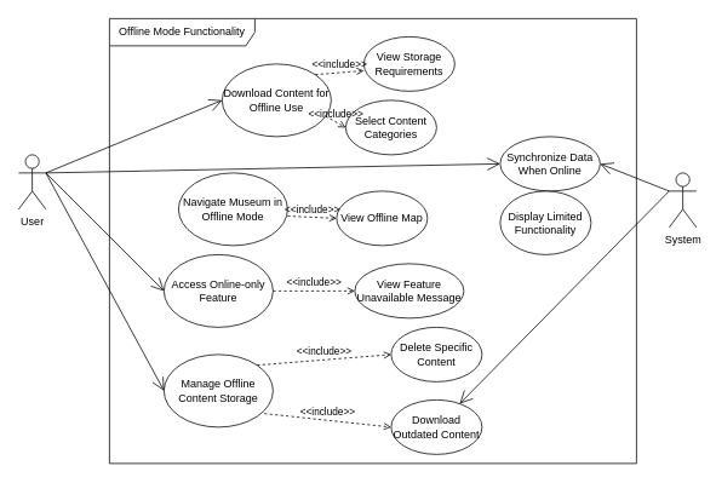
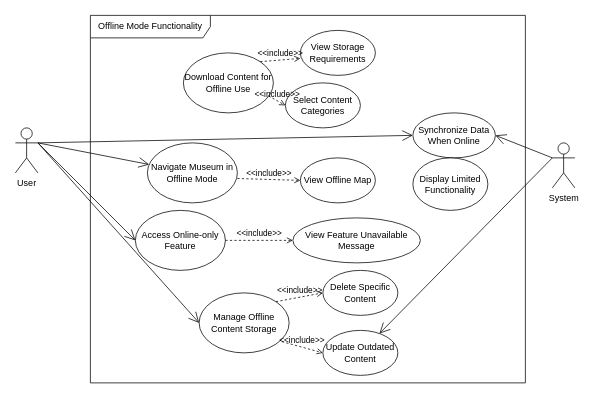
  <mxCell id="0" />
  <mxCell id="1" parent="0" />
  <mxCell id="2" value="Offline Mode Functionality" style="shape=umlFrame;whiteSpace=wrap;html=1;pointerEvents=0;recursiveResize=0;container=1;collapsible=0;width=160;" parent="1" vertex="1"><mxGeometry x="120" y="20" width="580" height="490" as="geometry" /></mxCell>
  <mxCell id="3" value="Download Content for Offline Use" style="ellipse;whiteSpace=wrap;html=1;" parent="2" vertex="1"><mxGeometry x="124" y="50" width="120" height="80" as="geometry" /></mxCell>
  <mxCell id="4" value="View Storage Requirements" style="ellipse;whiteSpace=wrap;html=1;" parent="2" vertex="1"><mxGeometry x="280" y="20" width="100" height="60" as="geometry" /></mxCell>
  <mxCell id="5" value="Select Content Categories" style="ellipse;whiteSpace=wrap;html=1;" parent="2" vertex="1"><mxGeometry x="260" y="90" width="100" height="60" as="geometry" /></mxCell>
  <mxCell id="6" value="Navigate Museum in Offline Mode" style="ellipse;whiteSpace=wrap;html=1;" parent="2" vertex="1"><mxGeometry x="76" y="170" width="120" height="80" as="geometry" /></mxCell>
- <mxCell id="7" value="View Offline Map" style="ellipse;whiteSpace=wrap;html=1;" parent="2" vertex="1"><mxGeometry x="250" y="190" width="100" height="60" as="geometry" /></mxCell>
+ <mxCell id="7" value="View Offline Map" style="ellipse;whiteSpace=wrap;html=1;" parent="2" vertex="1"><mxGeometry x="280" y="190" width="100" height="60" as="geometry" /></mxCell>
  <mxCell id="8" value="Access Online-only Feature" style="ellipse;whiteSpace=wrap;html=1;" parent="2" vertex="1"><mxGeometry x="60" y="260" width="120" height="80" as="geometry" /></mxCell>
- <mxCell id="9" value="View Feature Unavailable Message" style="ellipse;whiteSpace=wrap;html=1;" parent="2" vertex="1"><mxGeometry x="270" y="270" width="120" height="60" as="geometry" /></mxCell>
+ <mxCell id="9" value="View Feature Unavailable Message" style="ellipse;whiteSpace=wrap;html=1;" parent="2" vertex="1"><mxGeometry x="270" y="270" width="170" height="60" as="geometry" /></mxCell>
  <mxCell id="10" value="Synchronize Data When Online" style="ellipse;whiteSpace=wrap;html=1;" parent="2" vertex="1"><mxGeometry x="430" y="130" width="110" height="60" as="geometry" /></mxCell>
- <mxCell id="11" value="Manage Offline Content Storage" style="ellipse;whiteSpace=wrap;html=1;" parent="2" vertex="1"><mxGeometry x="60" y="370" width="120" height="80" as="geometry" /></mxCell>
+ <mxCell id="11" value="Manage Offline Content Storage" style="ellipse;whiteSpace=wrap;html=1;" parent="2" vertex="1"><mxGeometry x="145" y="370" width="120" height="80" as="geometry" /></mxCell>
  <mxCell id="12" value="Delete Specific Content" style="ellipse;whiteSpace=wrap;html=1;" parent="2" vertex="1"><mxGeometry x="310" y="340" width="100" height="60" as="geometry" /></mxCell>
- <mxCell id="13" value="Download Outdated Content" style="ellipse;whiteSpace=wrap;html=1;" parent="2" vertex="1"><mxGeometry x="310" y="420" width="100" height="60" as="geometry" /></mxCell>
+ <mxCell id="13" value="Update Outdated Content" style="ellipse;whiteSpace=wrap;html=1;" parent="2" vertex="1"><mxGeometry x="310" y="420" width="100" height="60" as="geometry" /></mxCell>
  <mxCell id="14" value="Display Limited Functionality" style="ellipse;whiteSpace=wrap;html=1;" parent="2" vertex="1"><mxGeometry x="430" y="190" width="100" height="70" as="geometry" /></mxCell>
  <mxCell id="15" value="&amp;lt;&amp;lt;include&amp;gt;&amp;gt;" style="html=1;verticalAlign=bottom;labelBackgroundColor=none;endArrow=open;endFill=0;dashed=1;rounded=0;entryX=0;entryY=0.623;entryDx=0;entryDy=0;entryPerimeter=0;exitX=1;exitY=0;exitDx=0;exitDy=0;" edge="1" parent="2" source="3" target="4"><mxGeometry width="160" relative="1" as="geometry"><mxPoint x="190" y="40" as="sourcePoint" /><mxPoint x="350" y="40" as="targetPoint" /></mxGeometry></mxCell>
  <mxCell id="16" value="&amp;lt;&amp;lt;include&amp;gt;&amp;gt;" style="html=1;verticalAlign=bottom;labelBackgroundColor=none;endArrow=open;endFill=0;dashed=1;rounded=0;entryX=0;entryY=0.5;entryDx=0;entryDy=0;exitX=0.947;exitY=0.718;exitDx=0;exitDy=0;exitPerimeter=0;" edge="1" parent="2" source="3" target="5"><mxGeometry width="160" relative="1" as="geometry"><mxPoint x="196" y="100" as="sourcePoint" /><mxPoint x="298" y="105" as="targetPoint" /></mxGeometry></mxCell>
  <mxCell id="17" value="&amp;lt;&amp;lt;include&amp;gt;&amp;gt;" style="html=1;verticalAlign=bottom;labelBackgroundColor=none;endArrow=open;endFill=0;dashed=1;rounded=0;entryX=0;entryY=0.5;entryDx=0;entryDy=0;exitX=1;exitY=0;exitDx=0;exitDy=0;" edge="1" parent="2" target="7"><mxGeometry width="160" relative="1" as="geometry"><mxPoint x="196" y="217.5" as="sourcePoint" /><mxPoint x="298" y="222.5" as="targetPoint" /></mxGeometry></mxCell>
  <mxCell id="18" value="&amp;lt;&amp;lt;include&amp;gt;&amp;gt;" style="html=1;verticalAlign=bottom;labelBackgroundColor=none;endArrow=open;endFill=0;dashed=1;rounded=0;entryX=0;entryY=0.5;entryDx=0;entryDy=0;exitX=1;exitY=0.5;exitDx=0;exitDy=0;" edge="1" parent="2" source="8" target="9"><mxGeometry width="160" relative="1" as="geometry"><mxPoint x="180" y="310" as="sourcePoint" /><mxPoint x="282" y="315" as="targetPoint" /></mxGeometry></mxCell>
  <mxCell id="19" value="&amp;lt;&amp;lt;include&amp;gt;&amp;gt;" style="html=1;verticalAlign=bottom;labelBackgroundColor=none;endArrow=open;endFill=0;dashed=1;rounded=0;entryX=0;entryY=0.5;entryDx=0;entryDy=0;exitX=1;exitY=0;exitDx=0;exitDy=0;" edge="1" parent="2" source="11" target="12"><mxGeometry width="160" relative="1" as="geometry"><mxPoint x="180" y="400" as="sourcePoint" /><mxPoint x="282" y="405" as="targetPoint" /></mxGeometry></mxCell>
  <mxCell id="20" value="&amp;lt;&amp;lt;include&amp;gt;&amp;gt;" style="html=1;verticalAlign=bottom;labelBackgroundColor=none;endArrow=open;endFill=0;dashed=1;rounded=0;entryX=0;entryY=0.5;entryDx=0;entryDy=0;exitX=0.92;exitY=0.813;exitDx=0;exitDy=0;exitPerimeter=0;" edge="1" parent="2" source="11" target="13"><mxGeometry width="160" relative="1" as="geometry"><mxPoint x="184" y="430" as="sourcePoint" /><mxPoint x="286" y="435" as="targetPoint" /></mxGeometry></mxCell>
  <mxCell id="21" value="User" style="shape=umlActor;verticalLabelPosition=bottom;verticalAlign=top;html=1;" parent="1" vertex="1"><mxGeometry x="20" y="170" width="30" height="60" as="geometry" /></mxCell>
  <mxCell id="22" value="System" style="shape=umlActor;verticalLabelPosition=bottom;verticalAlign=top;html=1;" parent="1" vertex="1"><mxGeometry x="736" y="190" width="30" height="60" as="geometry" /></mxCell>
- <mxCell id="23" value="" style="endArrow=open;endFill=1;endSize=12;html=1;rounded=0;exitX=1;exitY=0.333;exitDx=0;exitDy=0;exitPerimeter=0;entryX=0;entryY=0.5;entryDx=0;entryDy=0;" parent="1" source="21" target="3" edge="1"><mxGeometry width="160" relative="1" as="geometry"><mxPoint x="326" y="170" as="sourcePoint" /><mxPoint x="486" y="170" as="targetPoint" /></mxGeometry></mxCell>
+ <mxCell id="23" value="" style="endArrow=open;endFill=1;endSize=12;html=1;rounded=0;exitX=1;exitY=0.333;exitDx=0;exitDy=0;exitPerimeter=0;" parent="1" source="21" target="6" edge="1"><mxGeometry width="160" relative="1" as="geometry"><mxPoint x="326" y="170" as="sourcePoint" /><mxPoint x="486" y="170" as="targetPoint" /></mxGeometry></mxCell>
  <mxCell id="24" value="" style="endArrow=open;endFill=1;endSize=12;html=1;rounded=0;exitX=1;exitY=0.333;exitDx=0;exitDy=0;exitPerimeter=0;entryX=0;entryY=0.5;entryDx=0;entryDy=0;" parent="1" source="21" target="8" edge="1"><mxGeometry width="160" relative="1" as="geometry"><mxPoint x="110" y="210" as="sourcePoint" /><mxPoint x="216" y="210" as="targetPoint" /></mxGeometry></mxCell>
  <mxCell id="25" value="" style="endArrow=open;endFill=1;endSize=12;html=1;rounded=0;exitX=1;exitY=0.333;exitDx=0;exitDy=0;exitPerimeter=0;entryX=0;entryY=0.5;entryDx=0;entryDy=0;" parent="1" source="21" target="11" edge="1"><mxGeometry width="160" relative="1" as="geometry"><mxPoint x="120" y="220" as="sourcePoint" /><mxPoint x="226" y="320" as="targetPoint" /></mxGeometry></mxCell>
  <mxCell id="26" value="" style="endArrow=open;endFill=1;endSize=12;html=1;rounded=0;exitX=0;exitY=0.333;exitDx=0;exitDy=0;exitPerimeter=0;entryX=1;entryY=0.5;entryDx=0;entryDy=0;" parent="1" source="22" target="10" edge="1"><mxGeometry width="160" relative="1" as="geometry"><mxPoint x="746" y="200" as="sourcePoint" /><mxPoint x="600" y="100" as="targetPoint" /></mxGeometry></mxCell>
  <mxCell id="27" value="" style="endArrow=open;endFill=1;endSize=12;html=1;rounded=0;exitX=0;exitY=0.333;exitDx=0;exitDy=0;exitPerimeter=0;" parent="1" source="22" target="13" edge="1"><mxGeometry width="160" relative="1" as="geometry"><mxPoint x="746" y="200" as="sourcePoint" /><mxPoint x="600" y="200" as="targetPoint" /></mxGeometry></mxCell>
  <mxCell id="28" value="" style="endArrow=open;endFill=1;endSize=12;html=1;rounded=0;exitX=1;exitY=0.333;exitDx=0;exitDy=0;exitPerimeter=0;entryX=0;entryY=0.5;entryDx=0;entryDy=0;" parent="1" source="21" target="10" edge="1"><mxGeometry width="160" relative="1" as="geometry"><mxPoint x="100" y="200" as="sourcePoint" /><mxPoint x="486" y="170" as="targetPoint" /></mxGeometry></mxCell>
